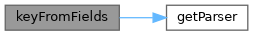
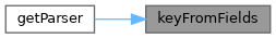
  digraph {
    rankdir=RL
    node [fontname=Helvetica fontsize=10 shape=box style=filled]
    n1 [color=gray40 fillcolor=grey60 fontcolor=black height=0.2 label=keyFromFields width=0.4]
    n2 [color=grey40 fillcolor=white height=0.2 label=getParser width=0.4]
-   n2 -> n1 [color=steelblue1 dir=back fontname=Helvetica fontsize=10 labelfontname=Helvetica labelfontsize=10 style=solid]
+   n1 -> n2 [color=steelblue1 dir=back fontname=Helvetica fontsize=10 labelfontname=Helvetica labelfontsize=10 style=solid]
  }
